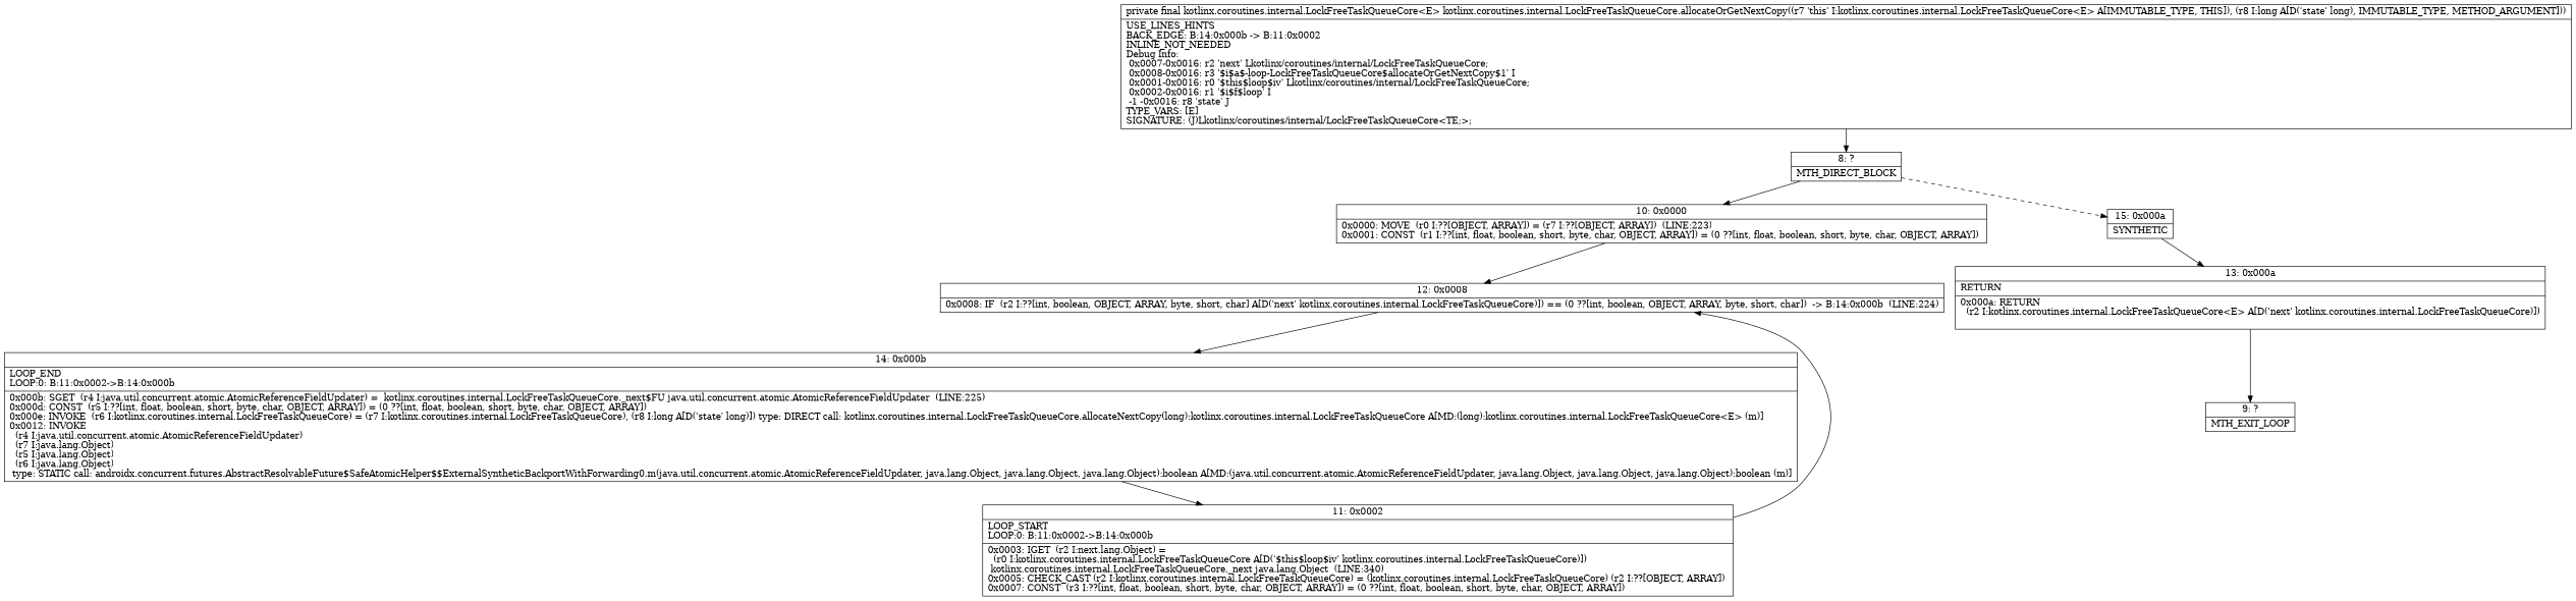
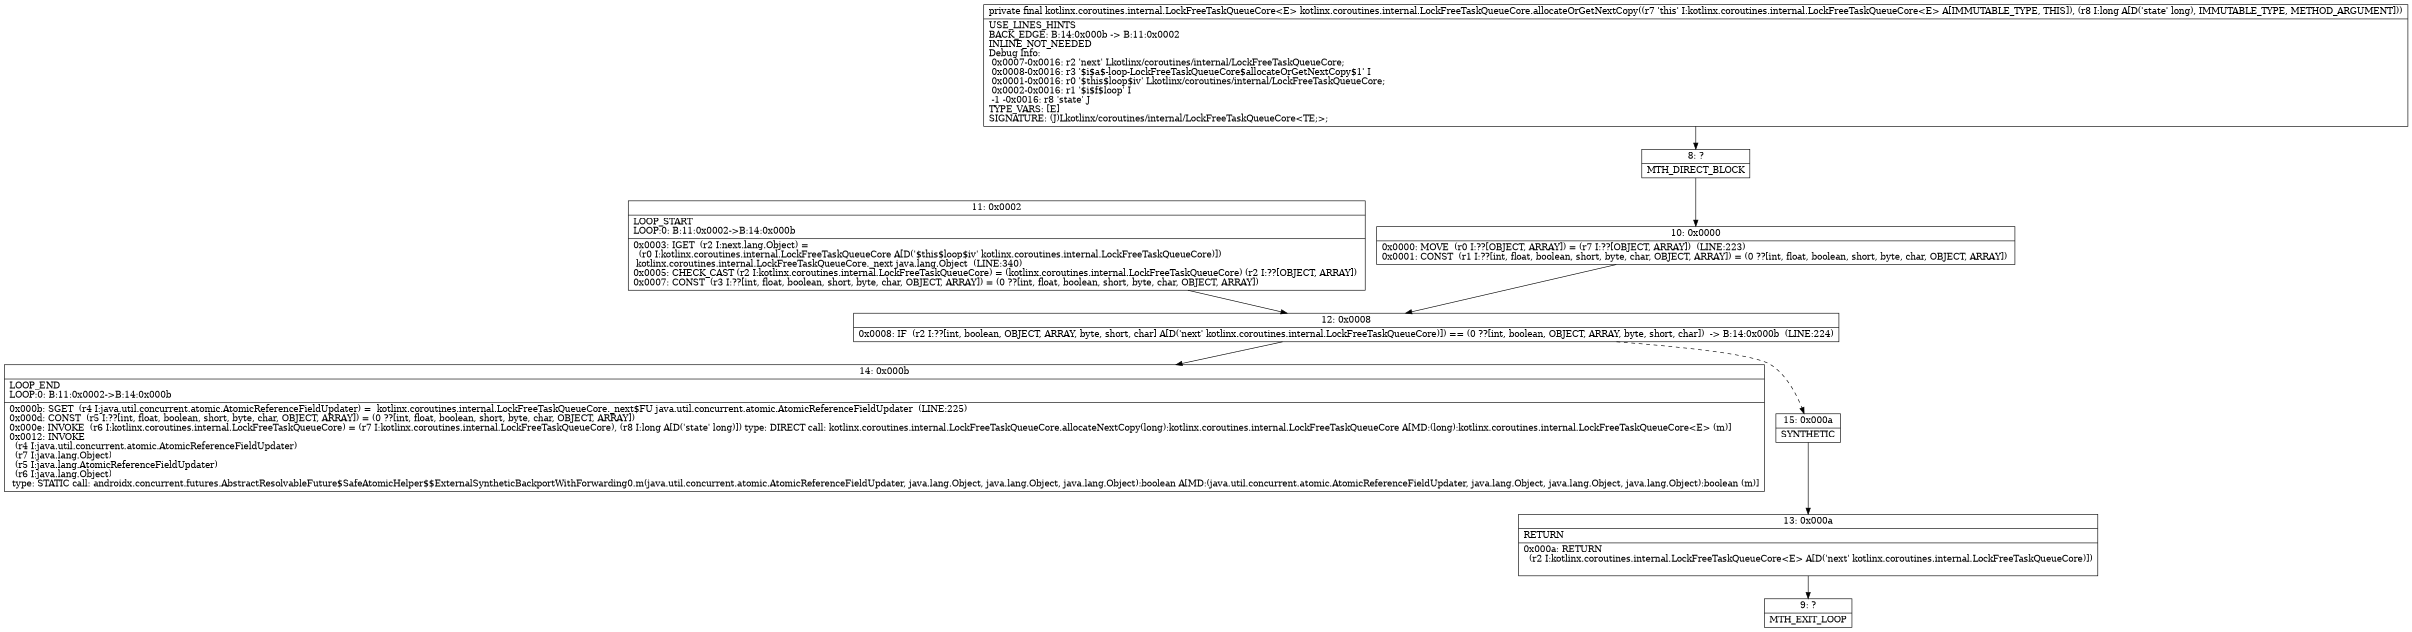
  digraph {
    node [shape=record]
    n1 [label="{8\:\ ?|MTH_DIRECT_BLOCK\l}"]
    n2 [label="{10\:\ 0x0000|0x0000: MOVE  (r0 I:??[OBJECT, ARRAY]) = (r7 I:??[OBJECT, ARRAY])  (LINE:223)\l0x0001: CONST  (r1 I:??[int, float, boolean, short, byte, char, OBJECT, ARRAY]) = (0 ??[int, float, boolean, short, byte, char, OBJECT, ARRAY]) \l}"]
    n3 [label="{12\:\ 0x0008|0x0008: IF  (r2 I:??[int, boolean, OBJECT, ARRAY, byte, short, char] A[D('next' kotlinx.coroutines.internal.LockFreeTaskQueueCore)]) == (0 ??[int, boolean, OBJECT, ARRAY, byte, short, char])  \-\> B:14:0x000b  (LINE:224)\l}"]
    n4 [label="{11\:\ 0x0002|LOOP_START\lLOOP:0: B:11:0x0002\-\>B:14:0x000b\l|0x0003: IGET  (r2 I:next.lang.Object) = \l  (r0 I:kotlinx.coroutines.internal.LockFreeTaskQueueCore A[D('$this$loop$iv' kotlinx.coroutines.internal.LockFreeTaskQueueCore)])\l kotlinx.coroutines.internal.LockFreeTaskQueueCore._next java.lang.Object  (LINE:340)\l0x0005: CHECK_CAST (r2 I:kotlinx.coroutines.internal.LockFreeTaskQueueCore) = (kotlinx.coroutines.internal.LockFreeTaskQueueCore) (r2 I:??[OBJECT, ARRAY]) \l0x0007: CONST  (r3 I:??[int, float, boolean, short, byte, char, OBJECT, ARRAY]) = (0 ??[int, float, boolean, short, byte, char, OBJECT, ARRAY]) \l}"]
-   n5 [label="{14\:\ 0x000b|LOOP_END\lLOOP:0: B:11:0x0002\-\>B:14:0x000b\l|0x000b: SGET  (r4 I:java.util.concurrent.atomic.AtomicReferenceFieldUpdater) =  kotlinx.coroutines.internal.LockFreeTaskQueueCore._next$FU java.util.concurrent.atomic.AtomicReferenceFieldUpdater  (LINE:225)\l0x000d: CONST  (r5 I:??[int, float, boolean, short, byte, char, OBJECT, ARRAY]) = (0 ??[int, float, boolean, short, byte, char, OBJECT, ARRAY]) \l0x000e: INVOKE  (r6 I:kotlinx.coroutines.internal.LockFreeTaskQueueCore) = (r7 I:kotlinx.coroutines.internal.LockFreeTaskQueueCore), (r8 I:long A[D('state' long)]) type: DIRECT call: kotlinx.coroutines.internal.LockFreeTaskQueueCore.allocateNextCopy(long):kotlinx.coroutines.internal.LockFreeTaskQueueCore A[MD:(long):kotlinx.coroutines.internal.LockFreeTaskQueueCore\<E\> (m)]\l0x0012: INVOKE  \l  (r4 I:java.util.concurrent.atomic.AtomicReferenceFieldUpdater)\l  (r7 I:java.lang.Object)\l  (r5 I:java.lang.Object)\l  (r6 I:java.lang.Object)\l type: STATIC call: androidx.concurrent.futures.AbstractResolvableFuture$SafeAtomicHelper$$ExternalSyntheticBackportWithForwarding0.m(java.util.concurrent.atomic.AtomicReferenceFieldUpdater, java.lang.Object, java.lang.Object, java.lang.Object):boolean A[MD:(java.util.concurrent.atomic.AtomicReferenceFieldUpdater, java.lang.Object, java.lang.Object, java.lang.Object):boolean (m)]\l}"]
+   n5 [label="{14\:\ 0x000b|LOOP_END\lLOOP:0: B:11:0x0002\-\>B:14:0x000b\l|0x000b: SGET  (r4 I:java.util.concurrent.atomic.AtomicReferenceFieldUpdater) =  kotlinx.coroutines.internal.LockFreeTaskQueueCore._next$FU java.util.concurrent.atomic.AtomicReferenceFieldUpdater  (LINE:225)\l0x000d: CONST  (r5 I:??[int, float, boolean, short, byte, char, OBJECT, ARRAY]) = (0 ??[int, float, boolean, short, byte, char, OBJECT, ARRAY]) \l0x000e: INVOKE  (r6 I:kotlinx.coroutines.internal.LockFreeTaskQueueCore) = (r7 I:kotlinx.coroutines.internal.LockFreeTaskQueueCore), (r8 I:long A[D('state' long)]) type: DIRECT call: kotlinx.coroutines.internal.LockFreeTaskQueueCore.allocateNextCopy(long):kotlinx.coroutines.internal.LockFreeTaskQueueCore A[MD:(long):kotlinx.coroutines.internal.LockFreeTaskQueueCore\<E\> (m)]\l0x0012: INVOKE  \l  (r4 I:java.util.concurrent.atomic.AtomicReferenceFieldUpdater)\l  (r7 I:java.lang.Object)\l  (r5 I:java.lang.AtomicReferenceFieldUpdater)\l  (r6 I:java.lang.Object)\l type: STATIC call: androidx.concurrent.futures.AbstractResolvableFuture$SafeAtomicHelper$$ExternalSyntheticBackportWithForwarding0.m(java.util.concurrent.atomic.AtomicReferenceFieldUpdater, java.lang.Object, java.lang.Object, java.lang.Object):boolean A[MD:(java.util.concurrent.atomic.AtomicReferenceFieldUpdater, java.lang.Object, java.lang.Object, java.lang.Object):boolean (m)]\l}"]
    n6 [label="{15\:\ 0x000a|SYNTHETIC\l}"]
    n7 [label="{13\:\ 0x000a|RETURN\l|0x000a: RETURN  \l  (r2 I:kotlinx.coroutines.internal.LockFreeTaskQueueCore\<E\> A[D('next' kotlinx.coroutines.internal.LockFreeTaskQueueCore)])\l \l}"]
    n8 [label="{9\:\ ?|MTH_EXIT_LOOP\l}"]
    n9 [label="{private final kotlinx.coroutines.internal.LockFreeTaskQueueCore\<E\> kotlinx.coroutines.internal.LockFreeTaskQueueCore.allocateOrGetNextCopy((r7 'this' I:kotlinx.coroutines.internal.LockFreeTaskQueueCore\<E\> A[IMMUTABLE_TYPE, THIS]), (r8 I:long A[D('state' long), IMMUTABLE_TYPE, METHOD_ARGUMENT]))  | USE_LINES_HINTS\lBACK_EDGE: B:14:0x000b \-\> B:11:0x0002\lINLINE_NOT_NEEDED\lDebug Info:\l  0x0007\-0x0016: r2 'next' Lkotlinx\/coroutines\/internal\/LockFreeTaskQueueCore;\l  0x0008\-0x0016: r3 '$i$a$\-loop\-LockFreeTaskQueueCore$allocateOrGetNextCopy$1' I\l  0x0001\-0x0016: r0 '$this$loop$iv' Lkotlinx\/coroutines\/internal\/LockFreeTaskQueueCore;\l  0x0002\-0x0016: r1 '$i$f$loop' I\l  \-1 \-0x0016: r8 'state' J\lTYPE_VARS: [E]\lSIGNATURE: (J)Lkotlinx\/coroutines\/internal\/LockFreeTaskQueueCore\<TE;\>;\l}"]
    n1 -> n2
    n2 -> n3
    n3 -> n5
-   n1 -> n6 [style=dashed]
+   n3 -> n6 [style=dashed]
    n4 -> n3
-   n5 -> n4
    n6 -> n7
    n7 -> n8
    n9 -> n1
  }
